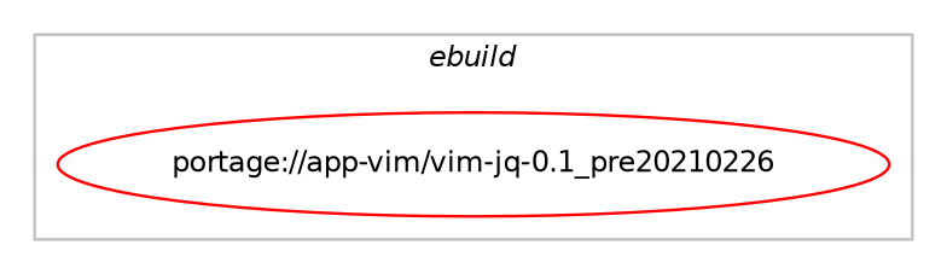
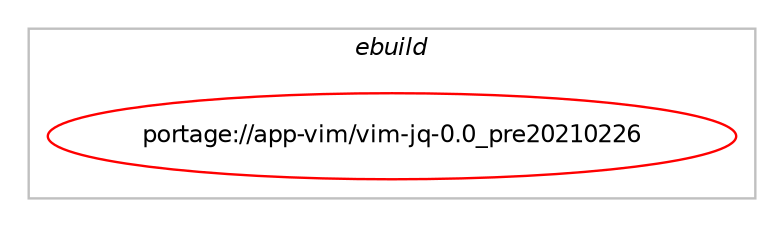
  digraph {
    compound=true
    concentrate=true
    fontname=Helvetica
    fontsize=10
    newrank=true
    rankdir=LR
    ranksep=1.5
-   n1 [color=red fontname=Helvetica fontsize=10 label="portage://app-vim/vim-jq-0.1_pre20210226" width=4]
+   n1 [color=red fontname=Helvetica fontsize=10 label="portage://app-vim/vim-jq-0.0_pre20210226" width=4]
    subgraph cluster_1 {
      color=gray
      label=<<i>ebuild</i>>
      n1
    }
    subgraph cluster_2 {
      color=gray
      label=<<i>dependencies</i>>
      subgraph cluster_3 {
        color=gray
        fillcolor="#eeeeee"
        label=<<i>compile</i>>
        style=filled
      }
      subgraph cluster_4 {
        color=gray
        fillcolor="#eeeeee"
        label=<<i>compile and run</i>>
        style=filled
      }
      subgraph cluster_5 {
        color=gray
        fillcolor="#eeeeee"
        label=<<i>run</i>>
        style=filled
      }
    }
    subgraph cluster_6 {
      color=gray
      label=<<i>candidates</i>>
      rank=same
    }
  }
